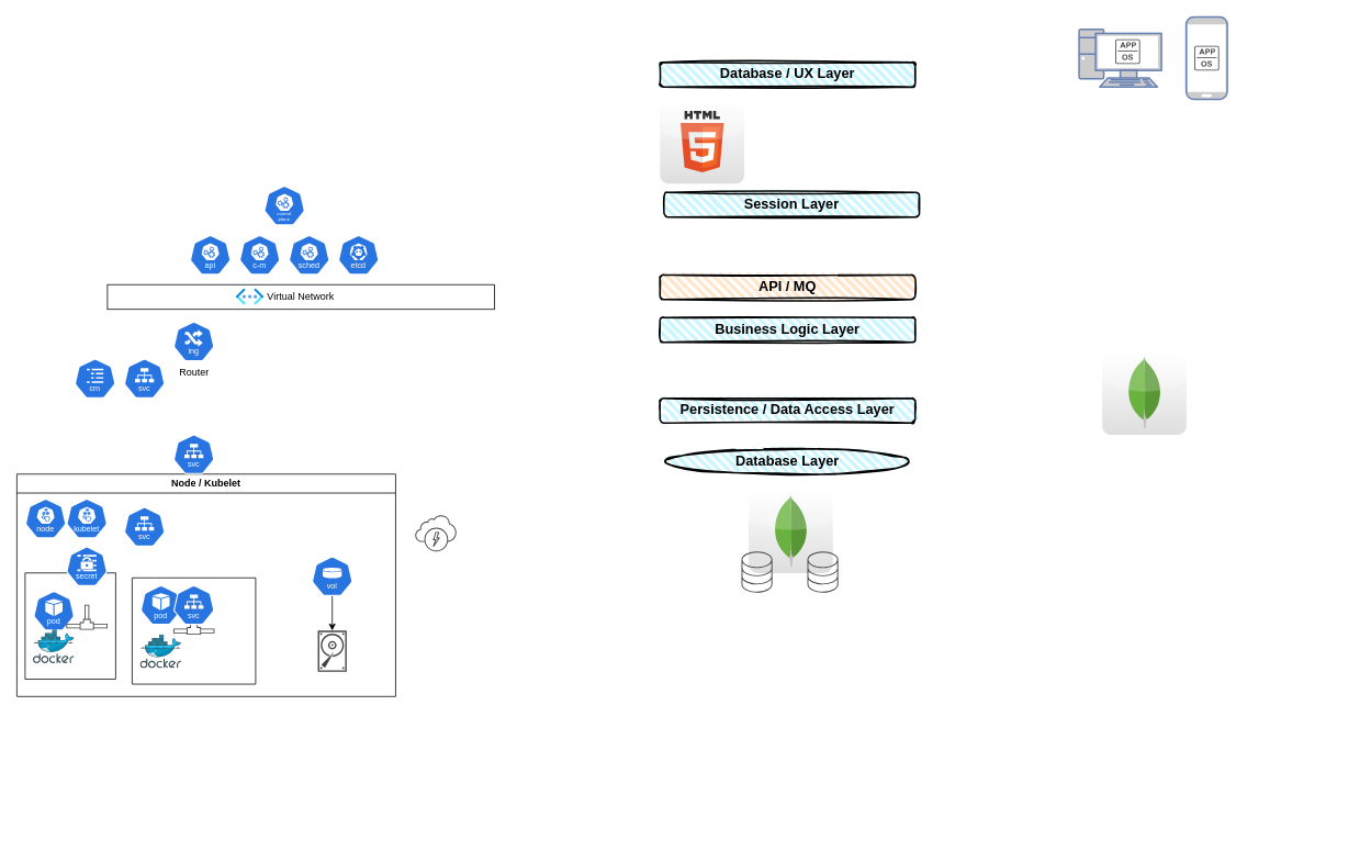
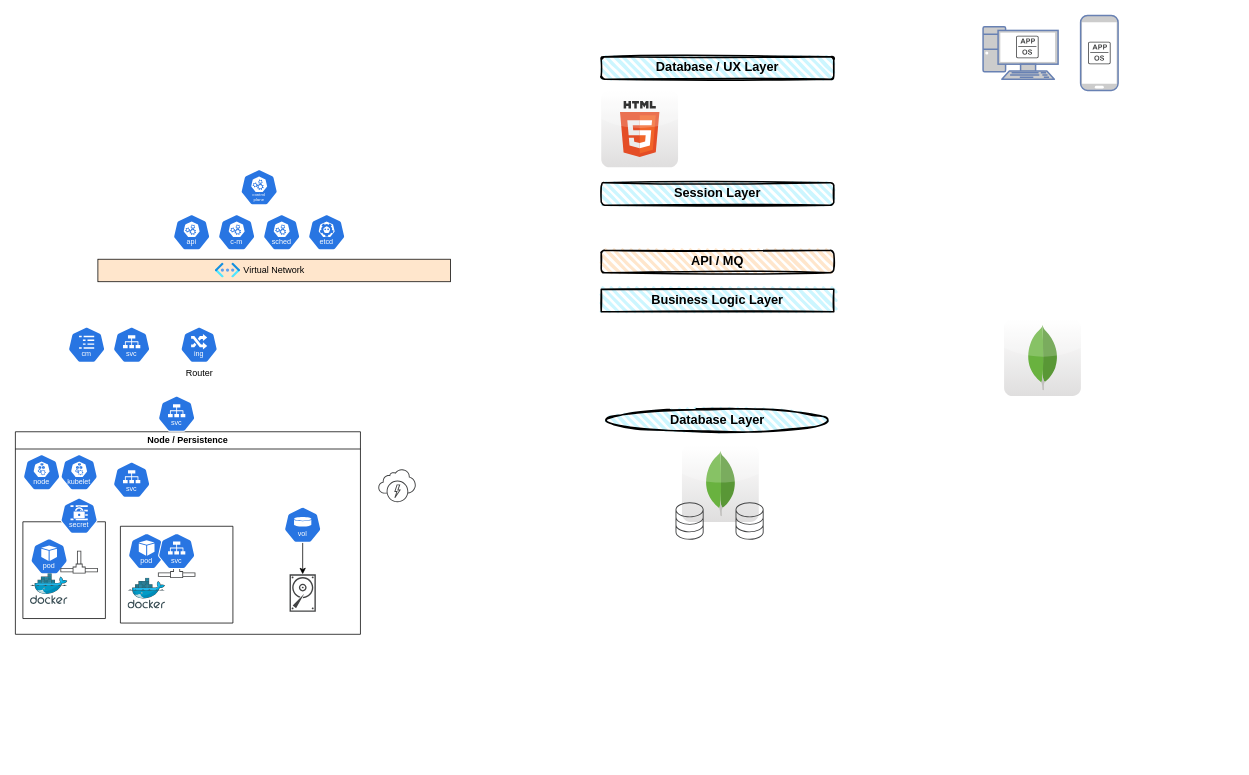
  <mxCell id="0" />
  <mxCell id="1" parent="0" />
  <mxCell id="2" value="" style="aspect=fixed;sketch=0;html=1;dashed=0;whitespace=wrap;verticalLabelPosition=bottom;verticalAlign=top;fillColor=#2875E2;strokeColor=#ffffff;points=[[0.005,0.63,0],[0.1,0.2,0],[0.9,0.2,0],[0.5,0,0],[0.995,0.63,0],[0.72,0.99,0],[0.5,1,0],[0.28,0.99,0]];shape=mxgraph.kubernetes.icon2;kubernetesLabel=1;prIcon=sched" vertex="1" parent="1"><mxGeometry x="350" y="285" width="50" height="48" as="geometry" /></mxCell>
  <mxCell id="3" value="" style="aspect=fixed;sketch=0;html=1;dashed=0;whitespace=wrap;verticalLabelPosition=bottom;verticalAlign=top;fillColor=#2875E2;strokeColor=#ffffff;points=[[0.005,0.63,0],[0.1,0.2,0],[0.9,0.2,0],[0.5,0,0],[0.995,0.63,0],[0.72,0.99,0],[0.5,1,0],[0.28,0.99,0]];shape=mxgraph.kubernetes.icon2;kubernetesLabel=1;prIcon=etcd" vertex="1" parent="1"><mxGeometry x="410" y="285" width="50" height="48" as="geometry" /></mxCell>
  <mxCell id="4" value="" style="aspect=fixed;sketch=0;html=1;dashed=0;whitespace=wrap;verticalLabelPosition=bottom;verticalAlign=top;fillColor=#2875E2;strokeColor=#ffffff;points=[[0.005,0.63,0],[0.1,0.2,0],[0.9,0.2,0],[0.5,0,0],[0.995,0.63,0],[0.72,0.99,0],[0.5,1,0],[0.28,0.99,0]];shape=mxgraph.kubernetes.icon2;kubernetesLabel=1;prIcon=control_plane" vertex="1" parent="1"><mxGeometry x="320" y="225" width="50" height="48" as="geometry" /></mxCell>
  <mxCell id="5" value="" style="aspect=fixed;sketch=0;html=1;dashed=0;whitespace=wrap;verticalLabelPosition=bottom;verticalAlign=top;fillColor=#2875E2;strokeColor=#ffffff;points=[[0.005,0.63,0],[0.1,0.2,0],[0.9,0.2,0],[0.5,0,0],[0.995,0.63,0],[0.72,0.99,0],[0.5,1,0],[0.28,0.99,0]];shape=mxgraph.kubernetes.icon2;kubernetesLabel=1;prIcon=c_m" vertex="1" parent="1"><mxGeometry x="290" y="285" width="50" height="48" as="geometry" /></mxCell>
  <mxCell id="6" value="" style="aspect=fixed;sketch=0;html=1;dashed=0;whitespace=wrap;verticalLabelPosition=bottom;verticalAlign=top;fillColor=#2875E2;strokeColor=#ffffff;points=[[0.005,0.63,0],[0.1,0.2,0],[0.9,0.2,0],[0.5,0,0],[0.995,0.63,0],[0.72,0.99,0],[0.5,1,0],[0.28,0.99,0]];shape=mxgraph.kubernetes.icon2;kubernetesLabel=1;prIcon=api" vertex="1" parent="1"><mxGeometry x="230" y="285" width="50" height="48" as="geometry" /></mxCell>
- <mxCell id="7" value="Virtual Network" style="rounded=0;whiteSpace=wrap;html=1;" vertex="1" parent="1"><mxGeometry x="130" y="345" width="470" height="30" as="geometry" /></mxCell>
+ <mxCell id="7" value="Virtual Network" style="rounded=0;whiteSpace=wrap;html=1;fillColor=#ffe6cc;" vertex="1" parent="1"><mxGeometry x="130" y="345" width="470" height="30" as="geometry" /></mxCell>
  <mxCell id="8" value="" style="image;aspect=fixed;html=1;points=[];align=center;fontSize=12;image=img/lib/azure2/networking/Virtual_Networks_Classic.svg;" vertex="1" parent="1"><mxGeometry x="286.5" y="350" width="33.5" height="20" as="geometry" /></mxCell>
- <mxCell id="9" value="Node / Kubelet" style="swimlane;whiteSpace=wrap;html=1;" vertex="1" parent="1"><mxGeometry x="20" y="575" width="460" height="270" as="geometry" /></mxCell>
+ <mxCell id="9" value="Node / Persistence" style="swimlane;whiteSpace=wrap;html=1;" vertex="1" parent="1"><mxGeometry x="20" y="575" width="460" height="270" as="geometry" /></mxCell>
  <mxCell id="10" value="" style="swimlane;startSize=0;" vertex="1" parent="9"><mxGeometry x="10" y="120" width="110" height="129" as="geometry" /></mxCell>
  <mxCell id="11" value="" style="aspect=fixed;sketch=0;html=1;dashed=0;whitespace=wrap;verticalLabelPosition=bottom;verticalAlign=top;fillColor=#2875E2;strokeColor=#ffffff;points=[[0.005,0.63,0],[0.1,0.2,0],[0.9,0.2,0],[0.5,0,0],[0.995,0.63,0],[0.72,0.99,0],[0.5,1,0],[0.28,0.99,0]];shape=mxgraph.kubernetes.icon2;kubernetesLabel=1;prIcon=pod" vertex="1" parent="10"><mxGeometry x="10" y="22" width="50" height="48" as="geometry" /></mxCell>
  <mxCell id="12" value="" style="image;sketch=0;aspect=fixed;html=1;points=[];align=center;fontSize=12;image=img/lib/mscae/Docker.svg;" vertex="1" parent="10"><mxGeometry x="10" y="69" width="50" height="41" as="geometry" /></mxCell>
  <mxCell id="13" value="" style="sketch=0;pointerEvents=1;shadow=0;dashed=0;html=1;strokeColor=none;fillColor=#434445;aspect=fixed;labelPosition=center;verticalLabelPosition=bottom;verticalAlign=top;align=center;outlineConnect=0;shape=mxgraph.vvd.networks;" vertex="1" parent="10"><mxGeometry x="50" y="38.5" width="50" height="30.5" as="geometry" /></mxCell>
  <mxCell id="14" value="" style="swimlane;startSize=0;" vertex="1" parent="9"><mxGeometry x="140" y="126" width="150" height="129" as="geometry" /></mxCell>
  <mxCell id="15" value="" style="aspect=fixed;sketch=0;html=1;dashed=0;whitespace=wrap;verticalLabelPosition=bottom;verticalAlign=top;fillColor=#2875E2;strokeColor=#ffffff;points=[[0.005,0.63,0],[0.1,0.2,0],[0.9,0.2,0],[0.5,0,0],[0.995,0.63,0],[0.72,0.99,0],[0.5,1,0],[0.28,0.99,0]];shape=mxgraph.kubernetes.icon2;kubernetesLabel=1;prIcon=pod" vertex="1" parent="14"><mxGeometry x="10" y="9" width="50" height="48" as="geometry" /></mxCell>
  <mxCell id="16" value="" style="image;sketch=0;aspect=fixed;html=1;points=[];align=center;fontSize=12;image=img/lib/mscae/Docker.svg;" vertex="1" parent="14"><mxGeometry x="10" y="69" width="50" height="41" as="geometry" /></mxCell>
  <mxCell id="17" value="" style="sketch=0;pointerEvents=1;shadow=0;dashed=0;html=1;strokeColor=none;fillColor=#434445;aspect=fixed;labelPosition=center;verticalLabelPosition=bottom;verticalAlign=top;align=center;outlineConnect=0;shape=mxgraph.vvd.networks;" vertex="1" parent="14"><mxGeometry x="50" y="38.5" width="50" height="30.5" as="geometry" /></mxCell>
  <mxCell id="18" value="" style="aspect=fixed;sketch=0;html=1;dashed=0;whitespace=wrap;verticalLabelPosition=bottom;verticalAlign=top;fillColor=#2875E2;strokeColor=#ffffff;points=[[0.005,0.63,0],[0.1,0.2,0],[0.9,0.2,0],[0.5,0,0],[0.995,0.63,0],[0.72,0.99,0],[0.5,1,0],[0.28,0.99,0]];shape=mxgraph.kubernetes.icon2;kubernetesLabel=1;prIcon=svc" vertex="1" parent="14"><mxGeometry x="50" y="9" width="50" height="48" as="geometry" /></mxCell>
  <mxCell id="19" value="" style="aspect=fixed;sketch=0;html=1;dashed=0;whitespace=wrap;verticalLabelPosition=bottom;verticalAlign=top;fillColor=#2875E2;strokeColor=#ffffff;points=[[0.005,0.63,0],[0.1,0.2,0],[0.9,0.2,0],[0.5,0,0],[0.995,0.63,0],[0.72,0.99,0],[0.5,1,0],[0.28,0.99,0]];shape=mxgraph.kubernetes.icon2;kubernetesLabel=1;prIcon=svc" vertex="1" parent="9"><mxGeometry x="130" y="40" width="50" height="48" as="geometry" /></mxCell>
  <mxCell id="20" value="" style="aspect=fixed;sketch=0;html=1;dashed=0;whitespace=wrap;verticalLabelPosition=bottom;verticalAlign=top;fillColor=#2875E2;strokeColor=#ffffff;points=[[0.005,0.63,0],[0.1,0.2,0],[0.9,0.2,0],[0.5,0,0],[0.995,0.63,0],[0.72,0.99,0],[0.5,1,0],[0.28,0.99,0]];shape=mxgraph.kubernetes.icon2;kubernetesLabel=1;prIcon=node" vertex="1" parent="9"><mxGeometry x="10" y="30" width="50" height="48" as="geometry" /></mxCell>
  <mxCell id="21" value="" style="aspect=fixed;sketch=0;html=1;dashed=0;whitespace=wrap;verticalLabelPosition=bottom;verticalAlign=top;fillColor=#2875E2;strokeColor=#ffffff;points=[[0.005,0.63,0],[0.1,0.2,0],[0.9,0.2,0],[0.5,0,0],[0.995,0.63,0],[0.72,0.99,0],[0.5,1,0],[0.28,0.99,0]];shape=mxgraph.kubernetes.icon2;kubernetesLabel=1;prIcon=kubelet" vertex="1" parent="9"><mxGeometry x="60" y="30" width="50" height="48" as="geometry" /></mxCell>
  <mxCell id="22" value="" style="aspect=fixed;sketch=0;html=1;dashed=0;whitespace=wrap;verticalLabelPosition=bottom;verticalAlign=top;fillColor=#2875E2;strokeColor=#ffffff;points=[[0.005,0.63,0],[0.1,0.2,0],[0.9,0.2,0],[0.5,0,0],[0.995,0.63,0],[0.72,0.99,0],[0.5,1,0],[0.28,0.99,0]];shape=mxgraph.kubernetes.icon2;kubernetesLabel=1;prIcon=secret" vertex="1" parent="9"><mxGeometry x="60" y="88" width="50" height="48" as="geometry" /></mxCell>
  <mxCell id="23" style="edgeStyle=orthogonalEdgeStyle;rounded=0;orthogonalLoop=1;jettySize=auto;html=1;exitX=0.5;exitY=1;exitDx=0;exitDy=0;exitPerimeter=0;" edge="1" parent="9" source="24" target="25"><mxGeometry relative="1" as="geometry" /></mxCell>
  <mxCell id="24" value="" style="aspect=fixed;sketch=0;html=1;dashed=0;whitespace=wrap;verticalLabelPosition=bottom;verticalAlign=top;fillColor=#2875E2;strokeColor=#ffffff;points=[[0.005,0.63,0],[0.1,0.2,0],[0.9,0.2,0],[0.5,0,0],[0.995,0.63,0],[0.72,0.99,0],[0.5,1,0],[0.28,0.99,0]];shape=mxgraph.kubernetes.icon2;kubernetesLabel=1;prIcon=vol" vertex="1" parent="9"><mxGeometry x="358" y="100" width="50" height="48" as="geometry" /></mxCell>
  <mxCell id="25" value="" style="sketch=0;pointerEvents=1;shadow=0;dashed=0;html=1;strokeColor=none;fillColor=#434445;aspect=fixed;labelPosition=center;verticalLabelPosition=bottom;verticalAlign=top;align=center;outlineConnect=0;shape=mxgraph.vvd.disk;" vertex="1" parent="9"><mxGeometry x="365.5" y="190" width="35" height="50" as="geometry" /></mxCell>
- <mxCell id="26" value="Router" style="aspect=fixed;sketch=0;html=1;dashed=0;whitespace=wrap;verticalLabelPosition=bottom;verticalAlign=top;fillColor=#2875E2;strokeColor=#ffffff;points=[[0.005,0.63,0],[0.1,0.2,0],[0.9,0.2,0],[0.5,0,0],[0.995,0.63,0],[0.72,0.99,0],[0.5,1,0],[0.28,0.99,0]];shape=mxgraph.kubernetes.icon2;kubernetesLabel=1;prIcon=ing" vertex="1" parent="1"><mxGeometry x="210" y="390" width="50" height="48" as="geometry" /></mxCell>
+ <mxCell id="26" value="Router" style="aspect=fixed;sketch=0;html=1;dashed=0;whitespace=wrap;verticalLabelPosition=bottom;verticalAlign=top;fillColor=#2875E2;strokeColor=#ffffff;points=[[0.005,0.63,0],[0.1,0.2,0],[0.9,0.2,0],[0.5,0,0],[0.995,0.63,0],[0.72,0.99,0],[0.5,1,0],[0.28,0.99,0]];shape=mxgraph.kubernetes.icon2;kubernetesLabel=1;prIcon=ing" vertex="1" parent="1"><mxGeometry x="240" y="435" width="50" height="48" as="geometry" /></mxCell>
  <mxCell id="27" value="" style="sketch=0;pointerEvents=1;shadow=0;dashed=0;html=1;strokeColor=none;fillColor=#434445;aspect=fixed;labelPosition=center;verticalLabelPosition=bottom;verticalAlign=top;align=center;outlineConnect=0;shape=mxgraph.vvd.service_provider_cloud_environment;" vertex="1" parent="1"><mxGeometry x="503.75" y="625" width="50" height="44" as="geometry" /></mxCell>
  <mxCell id="28" value="" style="aspect=fixed;sketch=0;html=1;dashed=0;whitespace=wrap;verticalLabelPosition=bottom;verticalAlign=top;fillColor=#2875E2;strokeColor=#ffffff;points=[[0.005,0.63,0],[0.1,0.2,0],[0.9,0.2,0],[0.5,0,0],[0.995,0.63,0],[0.72,0.99,0],[0.5,1,0],[0.28,0.99,0]];shape=mxgraph.kubernetes.icon2;kubernetesLabel=1;prIcon=svc" vertex="1" parent="1"><mxGeometry x="210" y="527" width="50" height="48" as="geometry" /></mxCell>
  <mxCell id="29" value="" style="aspect=fixed;sketch=0;html=1;dashed=0;whitespace=wrap;verticalLabelPosition=bottom;verticalAlign=top;fillColor=#2875E2;strokeColor=#ffffff;points=[[0.005,0.63,0],[0.1,0.2,0],[0.9,0.2,0],[0.5,0,0],[0.995,0.63,0],[0.72,0.99,0],[0.5,1,0],[0.28,0.99,0]];shape=mxgraph.kubernetes.icon2;kubernetesLabel=1;prIcon=cm" vertex="1" parent="1"><mxGeometry x="90" y="435" width="50" height="48" as="geometry" /></mxCell>
  <mxCell id="30" value="" style="aspect=fixed;sketch=0;html=1;dashed=0;whitespace=wrap;verticalLabelPosition=bottom;verticalAlign=top;fillColor=#2875E2;strokeColor=#ffffff;points=[[0.005,0.63,0],[0.1,0.2,0],[0.9,0.2,0],[0.5,0,0],[0.995,0.63,0],[0.72,0.99,0],[0.5,1,0],[0.28,0.99,0]];shape=mxgraph.kubernetes.icon2;kubernetesLabel=1;prIcon=svc" vertex="1" parent="1"><mxGeometry x="150" y="435" width="50" height="48" as="geometry" /></mxCell>
- <mxCell id="31" value="&lt;b&gt;&lt;font style=&quot;font-size: 17px;&quot;&gt;Persistence / Data Access Layer&lt;/font&gt;&lt;/b&gt;" style="rounded=1;whiteSpace=wrap;html=1;strokeWidth=2;fillWeight=4;hachureGap=8;hachureAngle=45;fillColor=#CCF6FF;sketch=1;" vertex="1" parent="1"><mxGeometry x="801" y="483" width="310" height="30" as="geometry" /></mxCell>
  <mxCell id="32" value="" style="shape=image;verticalLabelPosition=bottom;labelBackgroundColor=default;verticalAlign=top;aspect=fixed;imageAspect=0;image=https://bluecatnetworks.com/wp-content/uploads/2022/08/The-7-layers-of-the-OSI-model_rev1-1.jpg;" vertex="1" parent="1"><mxGeometry x="1220" y="555" width="423" height="455.63" as="geometry" /></mxCell>
  <mxCell id="33" value="&lt;b&gt;&lt;font style=&quot;font-size: 17px;&quot;&gt;API / MQ&lt;/font&gt;&lt;/b&gt;" style="rounded=1;whiteSpace=wrap;html=1;strokeWidth=2;fillWeight=4;hachureGap=8;hachureAngle=45;fillColor=#ffe6cc;sketch=1;" vertex="1" parent="1"><mxGeometry x="801" y="333" width="310" height="30" as="geometry" /></mxCell>
  <mxCell id="34" value="&lt;b&gt;&lt;font style=&quot;font-size: 17px;&quot;&gt;Database / UX Layer&lt;/font&gt;&lt;/b&gt;" style="rounded=1;whiteSpace=wrap;html=1;strokeWidth=2;fillWeight=4;hachureGap=8;hachureAngle=45;fillColor=#CCF6FF;sketch=1;" vertex="1" parent="1"><mxGeometry x="801" y="75" width="310" height="30" as="geometry" /></mxCell>
- <mxCell id="35" value="&lt;b&gt;&lt;font style=&quot;font-size: 17px;&quot;&gt;Business Logic Layer&lt;/font&gt;&lt;/b&gt;" style="rounded=1;whiteSpace=wrap;html=1;strokeWidth=2;fillWeight=4;hachureGap=8;hachureAngle=45;fillColor=#CCF6FF;sketch=1;" vertex="1" parent="1"><mxGeometry x="801" y="385" width="310" height="30" as="geometry" /></mxCell>
- <mxCell id="36" value="&lt;b&gt;&lt;font style=&quot;font-size: 17px;&quot;&gt;Session Layer&lt;/font&gt;&lt;/b&gt;" style="rounded=1;whiteSpace=wrap;html=1;strokeWidth=2;fillWeight=4;hachureGap=8;hachureAngle=45;fillColor=#CCF6FF;sketch=1;" vertex="1" parent="1"><mxGeometry x="806" y="233" width="310" height="30" as="geometry" /></mxCell>
+ <mxCell id="35" value="&lt;b&gt;&lt;font style=&quot;font-size: 17px;&quot;&gt;Business Logic Layer&lt;/font&gt;&lt;/b&gt;" style="whiteSpace=wrap;html=1;strokeWidth=2;fillWeight=4;hachureGap=8;hachureAngle=45;fillColor=#CCF6FF;sketch=1;rounded=0;" vertex="1" parent="1"><mxGeometry x="801" y="385" width="310" height="30" as="geometry" /></mxCell>
+ <mxCell id="36" value="&lt;b&gt;&lt;font style=&quot;font-size: 17px;&quot;&gt;Session Layer&lt;/font&gt;&lt;/b&gt;" style="rounded=1;whiteSpace=wrap;html=1;strokeWidth=2;fillWeight=4;hachureGap=8;hachureAngle=45;fillColor=#CCF6FF;sketch=1;" vertex="1" parent="1"><mxGeometry x="801" y="243" width="310" height="30" as="geometry" /></mxCell>
  <mxCell id="37" value="&lt;b&gt;&lt;font style=&quot;font-size: 17px;&quot;&gt;Database Layer&lt;/font&gt;&lt;/b&gt;" style="ellipse;whiteSpace=wrap;html=1;strokeWidth=2;fillWeight=4;hachureGap=8;hachureAngle=45;fillColor=#CCF6FF;sketch=1;" vertex="1" parent="1"><mxGeometry x="801" y="545" width="310" height="30" as="geometry" /></mxCell>
  <mxCell id="38" value="" style="group" vertex="1" connectable="0" parent="1"><mxGeometry x="900" y="592.8" width="117.5" height="126.2" as="geometry" /></mxCell>
  <mxCell id="39" value="" style="dashed=0;outlineConnect=0;html=1;align=center;labelPosition=center;verticalLabelPosition=bottom;verticalAlign=top;shape=mxgraph.webicons.mongodb;gradientColor=#DFDEDE" vertex="1" parent="38"><mxGeometry x="8.6" width="102.4" height="102.4" as="geometry" /></mxCell>
  <mxCell id="40" value="" style="sketch=0;pointerEvents=1;shadow=0;dashed=0;html=1;strokeColor=none;fillColor=#434445;aspect=fixed;labelPosition=center;verticalLabelPosition=bottom;verticalAlign=top;align=center;outlineConnect=0;shape=mxgraph.vvd.storage;" vertex="1" parent="38"><mxGeometry x="80" y="76.2" width="37.5" height="50" as="geometry" /></mxCell>
  <mxCell id="41" value="" style="sketch=0;pointerEvents=1;shadow=0;dashed=0;html=1;strokeColor=none;fillColor=#434445;aspect=fixed;labelPosition=center;verticalLabelPosition=bottom;verticalAlign=top;align=center;outlineConnect=0;shape=mxgraph.vvd.storage;" vertex="1" parent="38"><mxGeometry y="76.2" width="37.5" height="50" as="geometry" /></mxCell>
  <mxCell id="42" value="" style="dashed=0;outlineConnect=0;html=1;align=center;labelPosition=center;verticalLabelPosition=bottom;verticalAlign=top;shape=mxgraph.webicons.mongodb;gradientColor=#DFDEDE" vertex="1" parent="1"><mxGeometry x="1338" y="425" width="102.4" height="102.4" as="geometry" /></mxCell>
  <mxCell id="43" value="" style="group" vertex="1" connectable="0" parent="1"><mxGeometry x="1310" y="20" width="180" height="100" as="geometry" /></mxCell>
  <mxCell id="44" value="" style="fontColor=#0066CC;verticalAlign=top;verticalLabelPosition=bottom;labelPosition=center;align=center;html=1;outlineConnect=0;fillColor=#CCCCCC;strokeColor=#6881B3;gradientColor=none;gradientDirection=north;strokeWidth=2;shape=mxgraph.networks.pc;" vertex="1" parent="43"><mxGeometry y="15" width="100" height="70" as="geometry" /></mxCell>
  <mxCell id="45" value="" style="fontColor=#0066CC;verticalAlign=top;verticalLabelPosition=bottom;labelPosition=center;align=center;html=1;outlineConnect=0;fillColor=#CCCCCC;strokeColor=#6881B3;gradientColor=none;gradientDirection=north;strokeWidth=2;shape=mxgraph.networks.mobile;" vertex="1" parent="43"><mxGeometry x="130" width="50" height="100" as="geometry" /></mxCell>
  <mxCell id="46" value="" style="sketch=0;pointerEvents=1;shadow=0;dashed=0;html=1;strokeColor=none;fillColor=#434445;aspect=fixed;labelPosition=center;verticalLabelPosition=bottom;verticalAlign=top;align=center;outlineConnect=0;shape=mxgraph.vvd.app;" vertex="1" parent="43"><mxGeometry x="140" y="35" width="30" height="30" as="geometry" /></mxCell>
  <mxCell id="47" value="" style="sketch=0;pointerEvents=1;shadow=0;dashed=0;html=1;strokeColor=none;fillColor=#434445;aspect=fixed;labelPosition=center;verticalLabelPosition=bottom;verticalAlign=top;align=center;outlineConnect=0;shape=mxgraph.vvd.app;" vertex="1" parent="43"><mxGeometry x="44" y="27" width="30" height="30" as="geometry" /></mxCell>
  <mxCell id="48" value="" style="dashed=0;outlineConnect=0;html=1;align=center;labelPosition=center;verticalLabelPosition=bottom;verticalAlign=top;shape=mxgraph.webicons.html5;gradientColor=#DFDEDE" vertex="1" parent="1"><mxGeometry x="801" y="120" width="102.4" height="102.4" as="geometry" /></mxCell>
